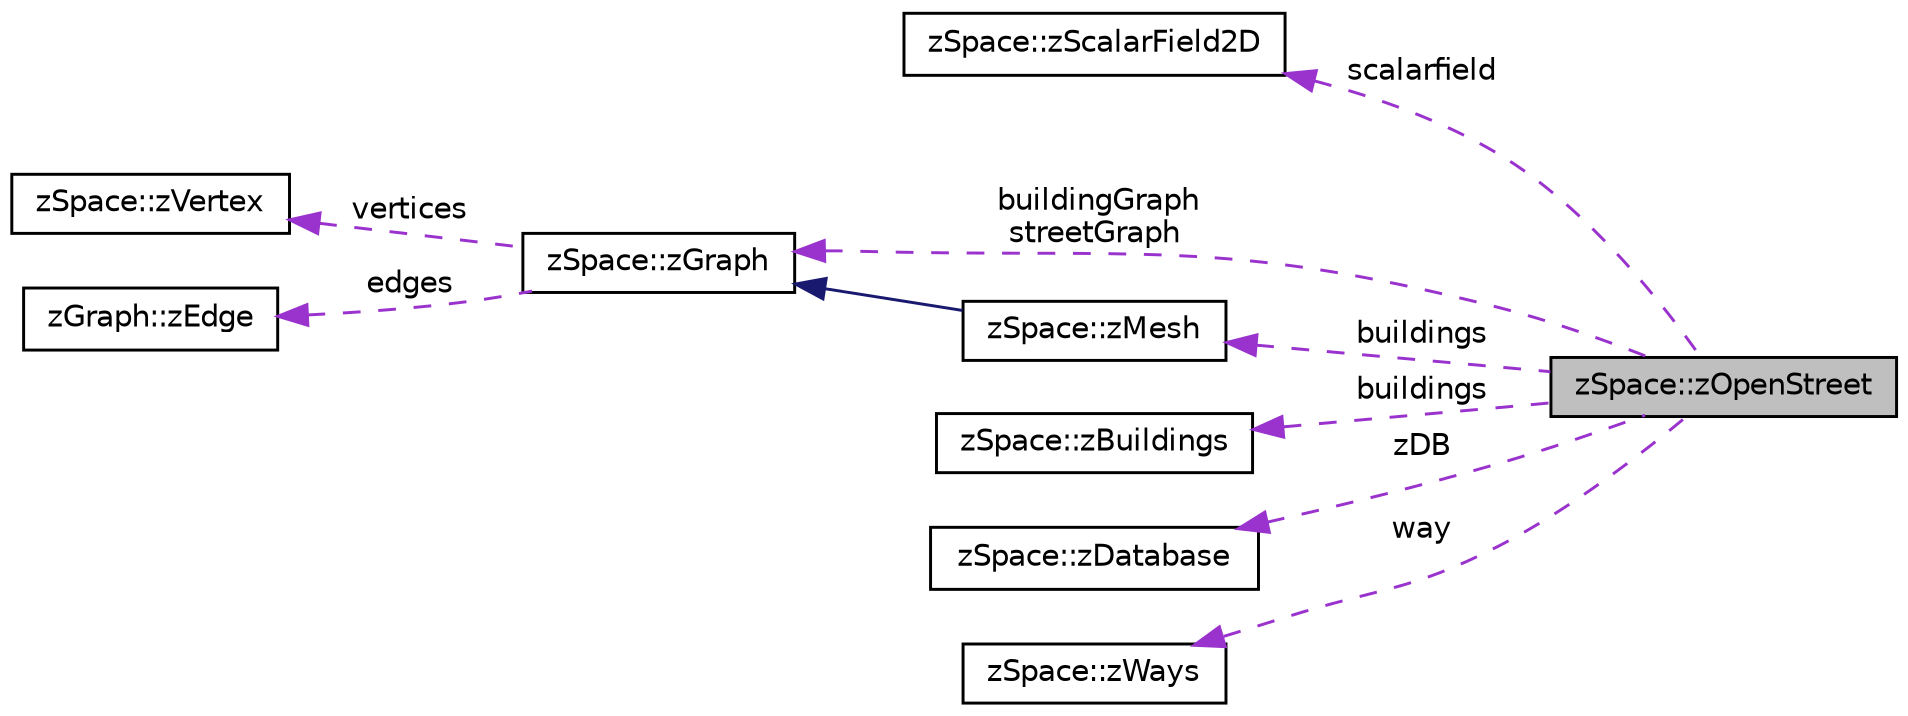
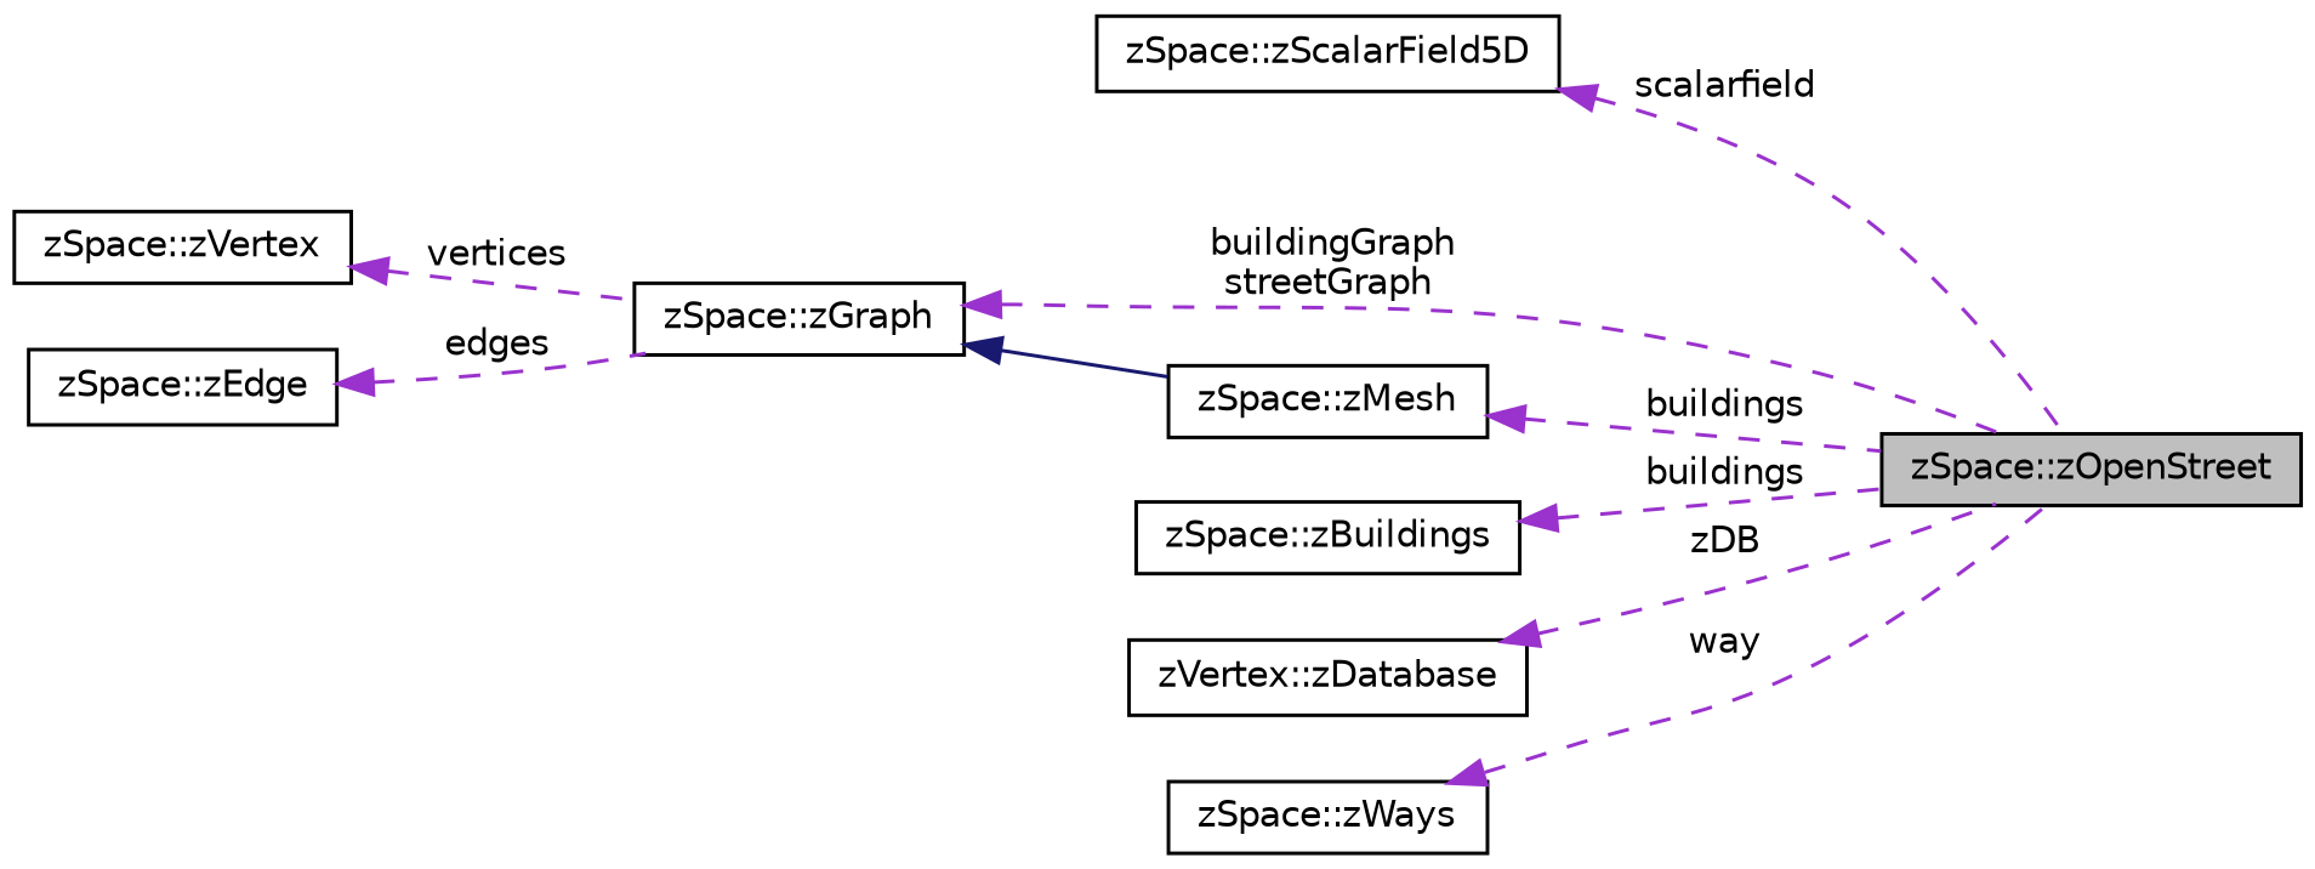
  digraph {
    rankdir=LR
    node [color=black fillcolor=white fontname=Helvetica fontsize=10 shape=record style=filled]
    edge [color=darkorchid3 dir=back fontname=Helvetica fontsize=10 labelfontname=Helvetica labelfontsize=10 style=dashed]
    n1 [fillcolor=grey75 fontcolor=black height=0.2 label="zSpace::zOpenStreet" width=0.4]
-   n2 [height=0.2 label="zSpace::zScalarField2D" width=0.4]
+   n2 [height=0.2 label="zSpace::zScalarField5D" width=0.4]
    n3 [height=0.2 label="zSpace::zMesh" width=0.4]
    n4 [height=0.2 label="zSpace::zGraph" width=0.4]
    n5 [height=0.2 label="zSpace::zVertex" width=0.4]
-   n6 [height=0.2 label="zGraph::zEdge" width=0.4]
+   n6 [height=0.2 label="zSpace::zEdge" width=0.4]
    n7 [height=0.2 label="zSpace::zBuildings" width=0.4]
-   n8 [height=0.2 label="zSpace::zDatabase" width=0.4]
+   n8 [height=0.2 label="zVertex::zDatabase" width=0.4]
    n9 [height=0.2 label="zSpace::zWays" width=0.4]
    n2 -> n1 [label=" scalarfield"]
    n3 -> n1 [label=" buildings"]
    n4 -> n1 [label=" buildingGraph\nstreetGraph"]
    n4 -> n3 [color=midnightblue style=solid]
    n5 -> n4 [label=" vertices"]
    n6 -> n4 [label=" edges"]
    n7 -> n1 [label=" buildings"]
    n8 -> n1 [label=" zDB"]
    n9 -> n1 [label=" way"]
  }
